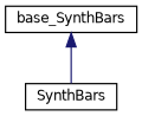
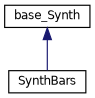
  digraph {
    rankdir=TB
    node [color=black fillcolor=white fontname=Helvetica fontsize=10 shape=record style=filled]
-   n1 [height=0.2 label=base_SynthBars width=0.4]
+   n1 [height=0.2 label=base_Synth width=0.4]
    n2 [height=0.2 label=SynthBars width=0.4]
    n1 -> n2 [color=midnightblue dir=back fontname=Helvetica fontsize=10 labelfontname=Helvetica labelfontsize=10 style=solid]
  }
